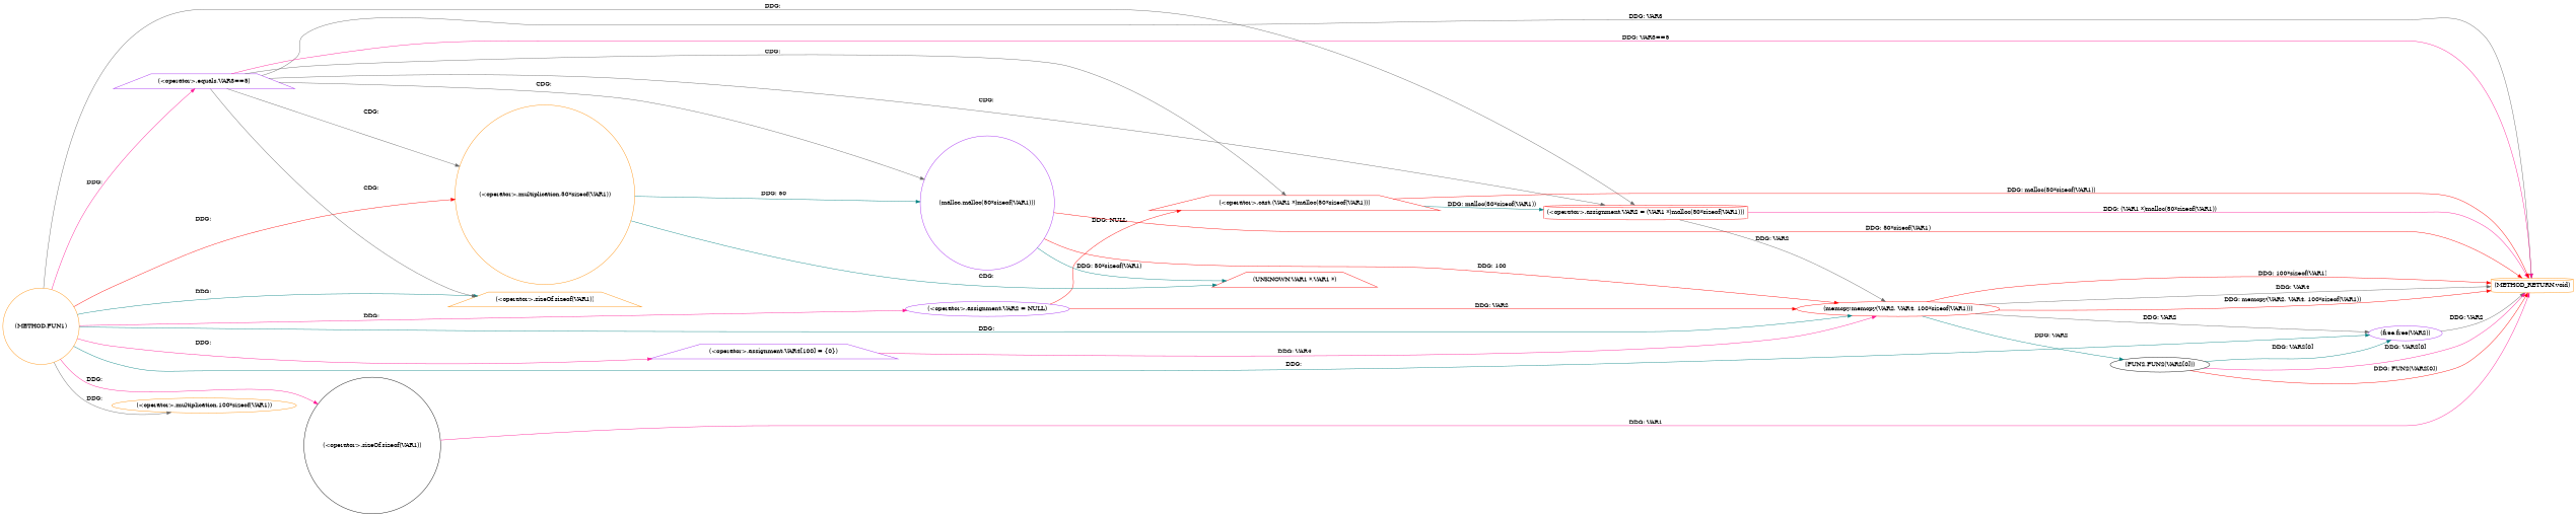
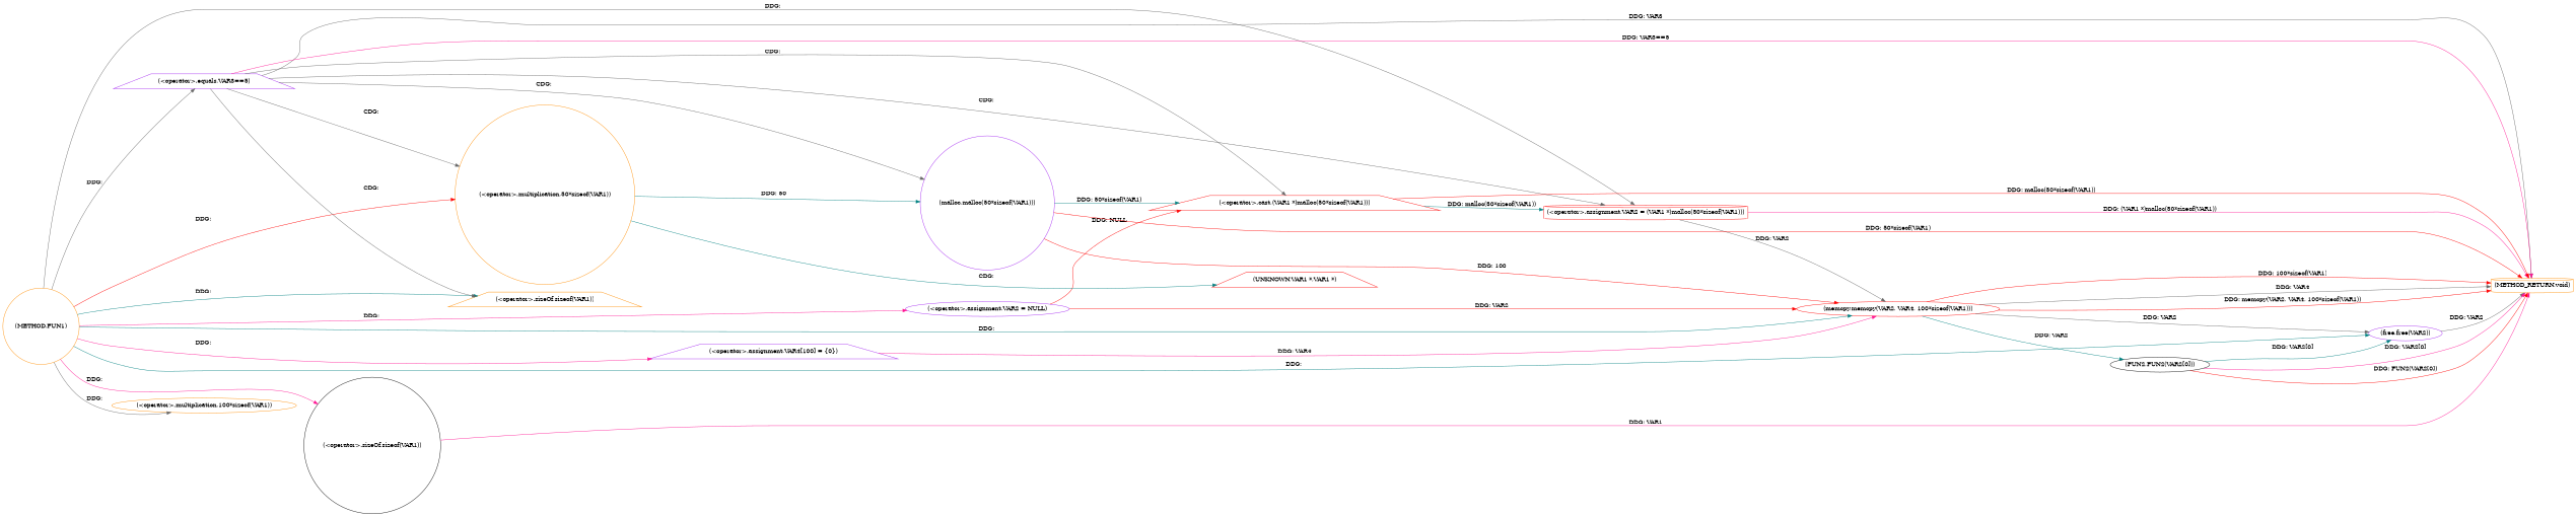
  digraph {
    rankdir=LR
    node [color=darkorange shape=ellipse]
    edge [color=gray40]
    n1 [label="(METHOD,FUN1)" shape=circle]
    n2 [color=purple label="(<operator>.assignment,VAR2 = NULL)"]
    n3 [color=purple label="(<operator>.equals,VAR3==5)" shape=trapezium]
    n4 [color=red label="(<operator>.assignment,VAR2 = (VAR1 *)malloc(50*sizeof(VAR1)))" shape=cylinder]
    n5 [label="(<operator>.multiplication,50*sizeof(VAR1))" shape=circle]
    n6 [label="(<operator>.sizeOf,sizeof(VAR1))" shape=trapezium]
    n7 [color=purple label="(<operator>.assignment,VAR4[100] = {0})" shape=trapezium]
    n8 [color=red label="(memcpy,memcpy(VAR2, VAR4, 100*sizeof(VAR1)))"]
    n9 [label="(<operator>.multiplication,100*sizeof(VAR1))"]
    n10 [color=black label="(<operator>.sizeOf,sizeof(VAR1))" shape=circle]
    n11 [color=purple label="(free,free(VAR2))"]
    n12 [color=red label="(<operator>.cast,(VAR1 *)malloc(50*sizeof(VAR1)))" shape=trapezium]
    n13 [label="(METHOD_RETURN,void)" shape=cylinder]
    n14 [color=purple label="(malloc,malloc(50*sizeof(VAR1)))" shape=circle]
    n15 [color=red label="(UNKNOWN,VAR1 *,VAR1 *)" shape=trapezium]
    n16 [color=black label="(FUN2,FUN2(VAR2[0]))"]
    n1 -> n2 [color=deeppink label="DDG: "]
-   n1 -> n3 [color=deeppink label="DDG: "]
+   n1 -> n3 [label="DDG: "]
    n1 -> n4 [label="DDG: "]
    n1 -> n5 [color=red label="DDG: "]
    n1 -> n6 [color=teal label="DDG: "]
    n1 -> n7 [color=deeppink label="DDG: "]
    n1 -> n8 [color=teal label="DDG: "]
    n1 -> n9 [label="DDG: "]
    n1 -> n10 [color=deeppink label="DDG: "]
    n1 -> n11 [color=teal label="DDG: "]
    n2 -> n8 [color=red label="DDG: VAR2"]
    n2 -> n12 [color=red label="DDG: NULL"]
    n3 -> n4 [label="CDG: "]
    n3 -> n5 [label="CDG: "]
    n3 -> n6 [label="CDG: "]
    n3 -> n12 [label="CDG: "]
    n3 -> n13 [label="DDG: VAR3"]
    n3 -> n13 [color=deeppink label="DDG: VAR3==5"]
    n3 -> n14 [label="CDG: "]
    n4 -> n8 [label="DDG: VAR2"]
    n4 -> n13 [color=deeppink label="DDG: (VAR1 *)malloc(50*sizeof(VAR1))"]
    n5 -> n14 [color=teal label="DDG: 50"]
    n5 -> n15 [color=teal label="CDG: "]
    n7 -> n8 [color=deeppink label="DDG: VAR4"]
    n8 -> n11 [label="DDG: VAR2"]
    n8 -> n13 [color=red label="DDG: 100*sizeof(VAR1)"]
    n8 -> n13 [label="DDG: VAR4"]
    n8 -> n13 [color=red label="DDG: memcpy(VAR2, VAR4, 100*sizeof(VAR1))"]
    n8 -> n16 [color=teal label="DDG: VAR2"]
    n10 -> n13 [color=deeppink label="DDG: VAR1"]
    n11 -> n13 [label="DDG: VAR2"]
    n12 -> n4 [color=teal label="DDG: malloc(50*sizeof(VAR1))"]
    n12 -> n13 [color=red label="DDG: malloc(50*sizeof(VAR1))"]
    n14 -> n8 [color=red label="DDG: 100"]
-   n14 -> n15 [color=teal label="DDG: 50*sizeof(VAR1)"]
+   n14 -> n12 [color=teal label="DDG: 50*sizeof(VAR1)"]
    n14 -> n13 [color=red label="DDG: 50*sizeof(VAR1)"]
    n16 -> n11 [color=teal label="DDG: VAR2[0]"]
    n16 -> n13 [color=deeppink label="DDG: VAR2[0]"]
    n16 -> n13 [color=red label="DDG: FUN2(VAR2[0])"]
  }
